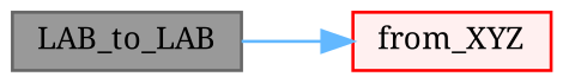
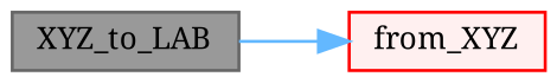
  digraph {
    rankdir=LR
    fontname="Noto Serif"
    node [fontname="Noto Serif" fontsize=10 shape=box style=filled]
-   n1 [color=gray40 fillcolor=grey60 fontcolor=black height=0.2 label=LAB_to_LAB width=0.4]
+   n1 [color=gray40 fillcolor=grey60 fontcolor=black height=0.2 label=XYZ_to_LAB width=0.4]
    n2 [color=red fillcolor="#FFF0F0" height=0.2 label=from_XYZ width=0.4]
    n1 -> n2 [color=steelblue1 fontname="Noto Serif" fontsize=10 labelfontname=Helvetica labelfontsize=10 style=solid]
  }
